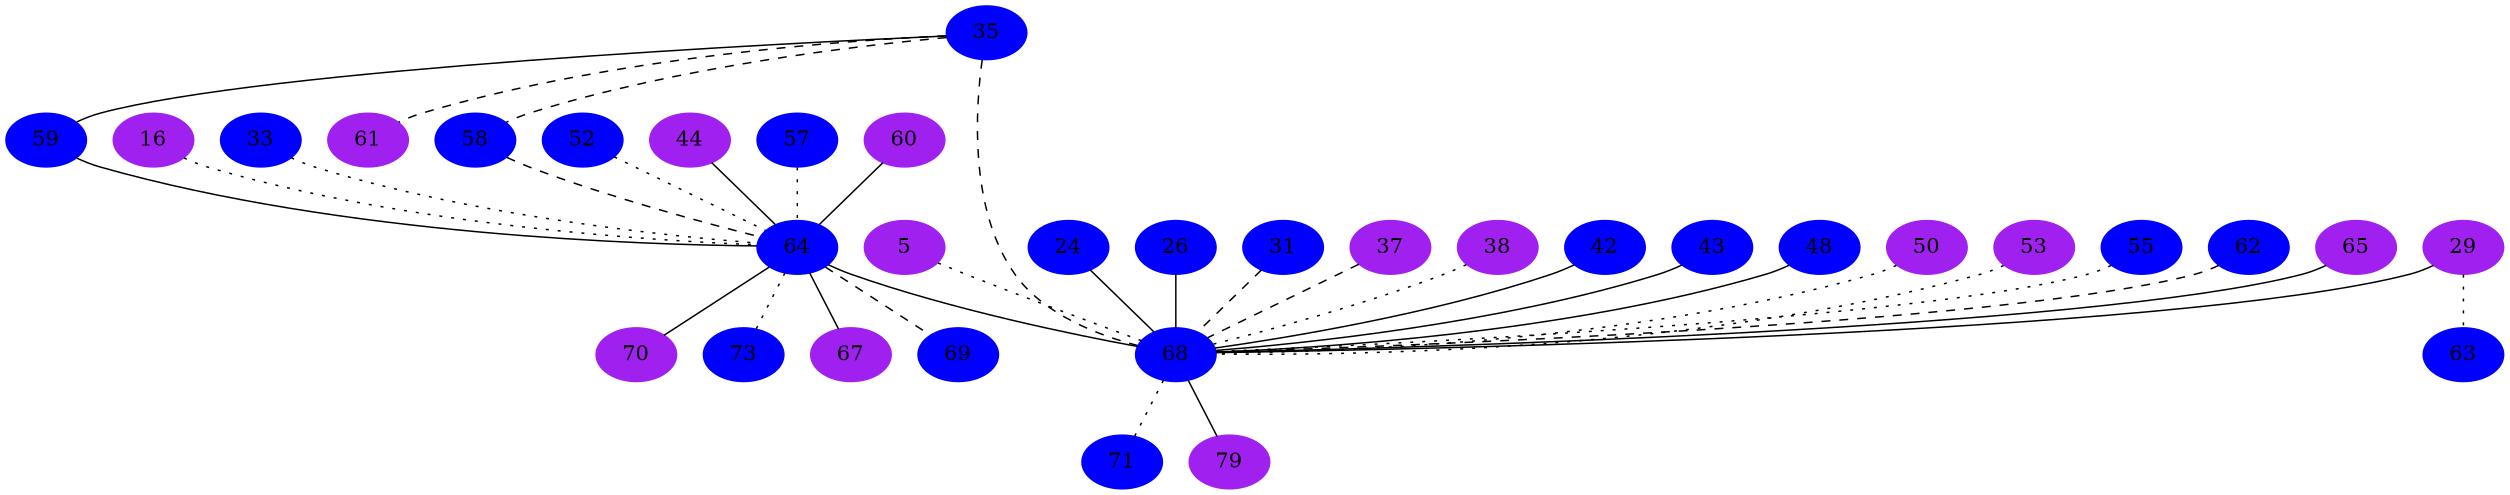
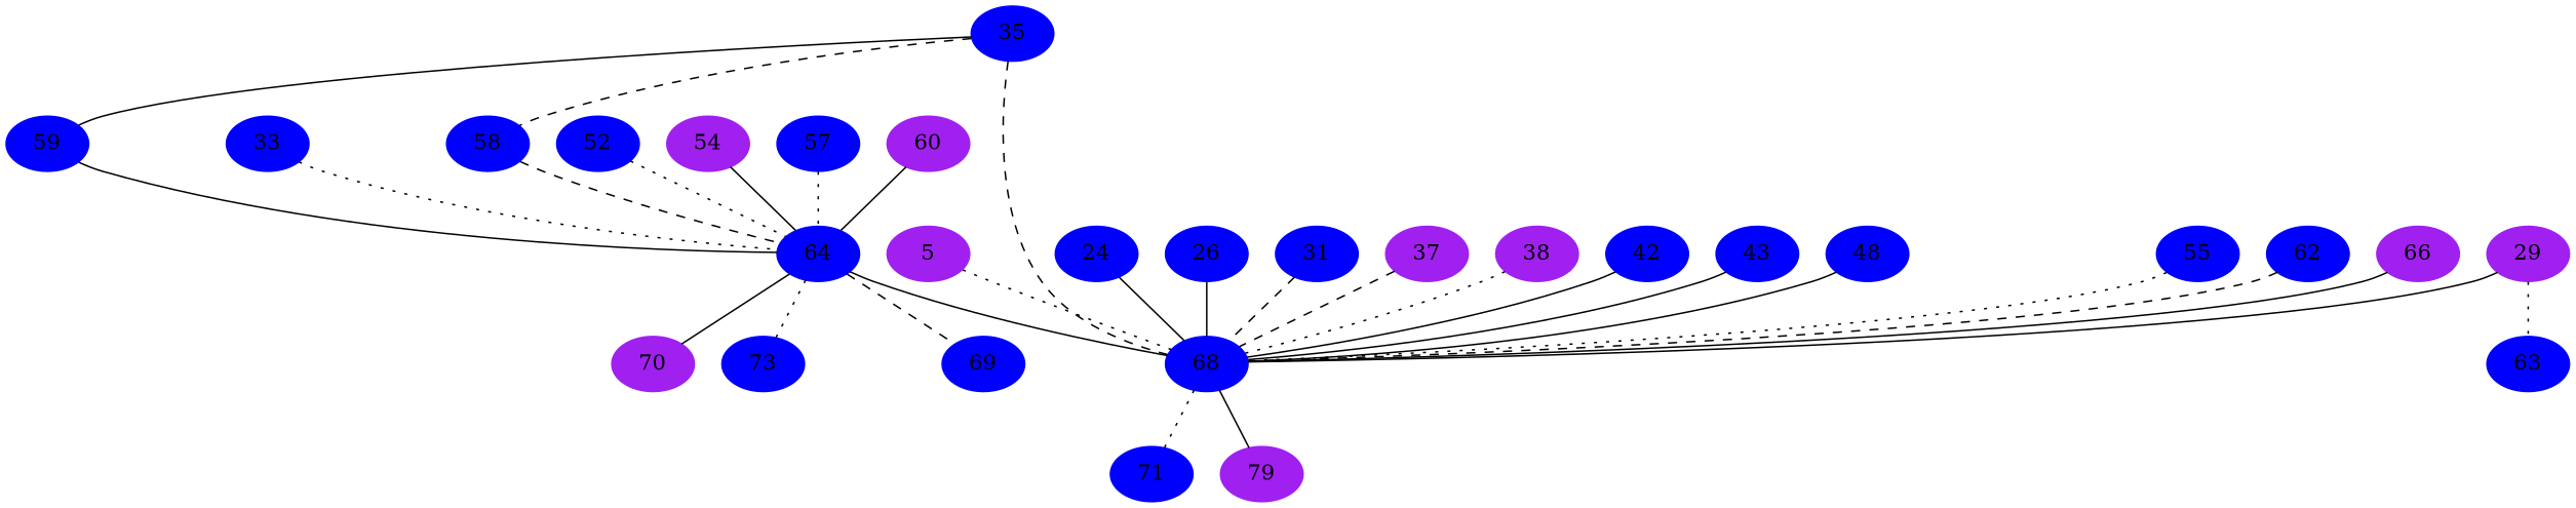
  graph {
    node [color=blue style=filled]
    edge [style=solid]
    68 [super="+40+41+65"]
    71
    n3 [color=purple label=79]
    5 [color=purple]
    64 [super="+4+44+56+30+12+13+17+25+49+51"]
-   67 [color=purple]
    69
    70 [color=purple]
    73
-   16 [color=purple]
    24
    26
    29 [color=purple super="+28"]
    63
    31
    33
    35 [super="+32"]
    58
    59 [super="+39+37+47"]
-   61 [color=purple]
    n21 [color=purple label=37]
    38 [color=purple]
    42 [super="+34"]
    43 [super="+22"]
    48 [super="+46"]
-   50 [color=purple]
    52
-   53 [color=purple super="+9"]
-   54 [color=purple label=44]
+   54 [color=purple]
    55
    57
    60 [color=purple]
    62
-   66 [color=purple label=65]
+   66 [color=purple]
    68 -- 71 [style=dotted]
    68 -- n3
    5 -- 68 [style=dotted]
    64 -- 68 [weight=11]
-   64 -- 67
    64 -- 69 [style=dashed]
    64 -- 70
    64 -- 73 [style=dotted]
-   16 -- 64 [style=dotted weight=2]
    24 -- 68
    26 -- 68
    29 -- 68 [weight=3]
    29 -- 63 [style=dotted]
    31 -- 68 [style=dashed]
    33 -- 64 [style=dotted weight=2]
    35 -- 68 [style=dashed weight=6]
    35 -- 58 [style=dashed]
    35 -- 59
-   35 -- 61 [style=dashed]
    58 -- 64 [style=dashed]
    59 -- 64 [weight=2]
    n21 -- 68 [style=dashed]
    38 -- 68 [style=dotted]
    42 -- 68
    43 -- 68 [weight=2]
    48 -- 68
-   50 -- 68 [style=dotted]
    52 -- 64 [style=dotted]
-   53 -- 68 [style=dotted weight=5]
    54 -- 64
    55 -- 68 [style=dotted]
    57 -- 64 [style=dotted]
    60 -- 64
    62 -- 68 [style=dashed]
    66 -- 68
  }
